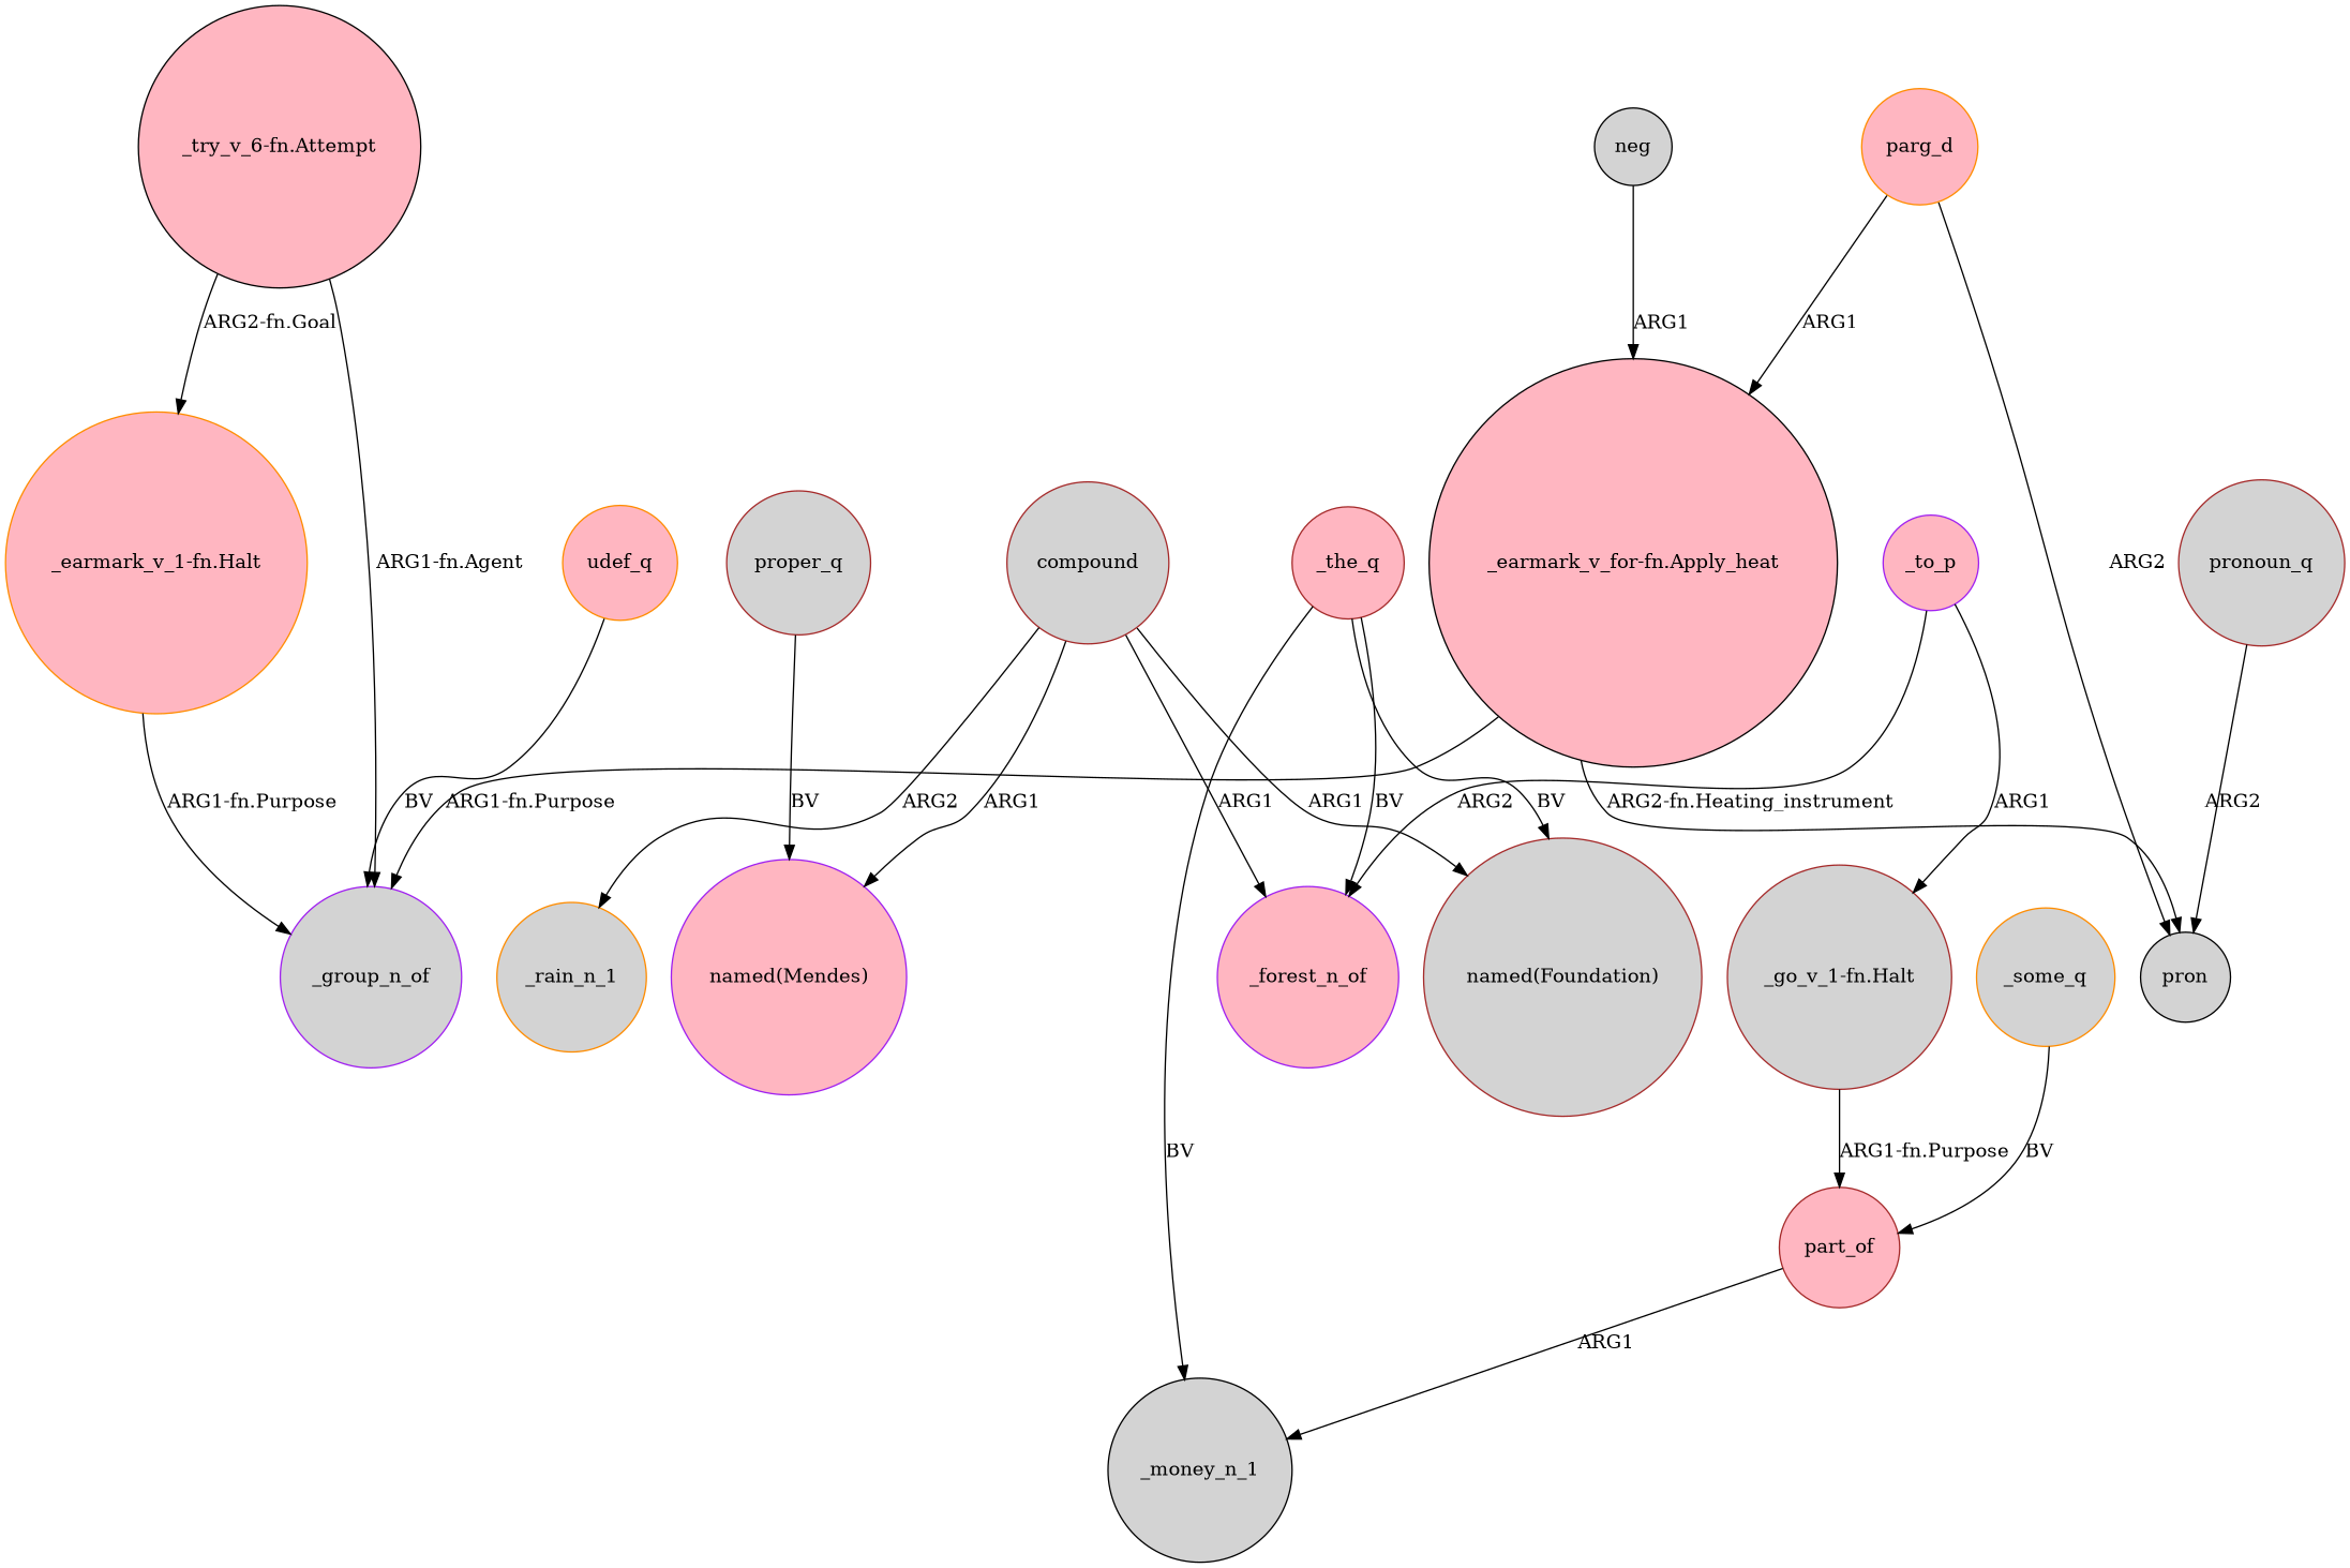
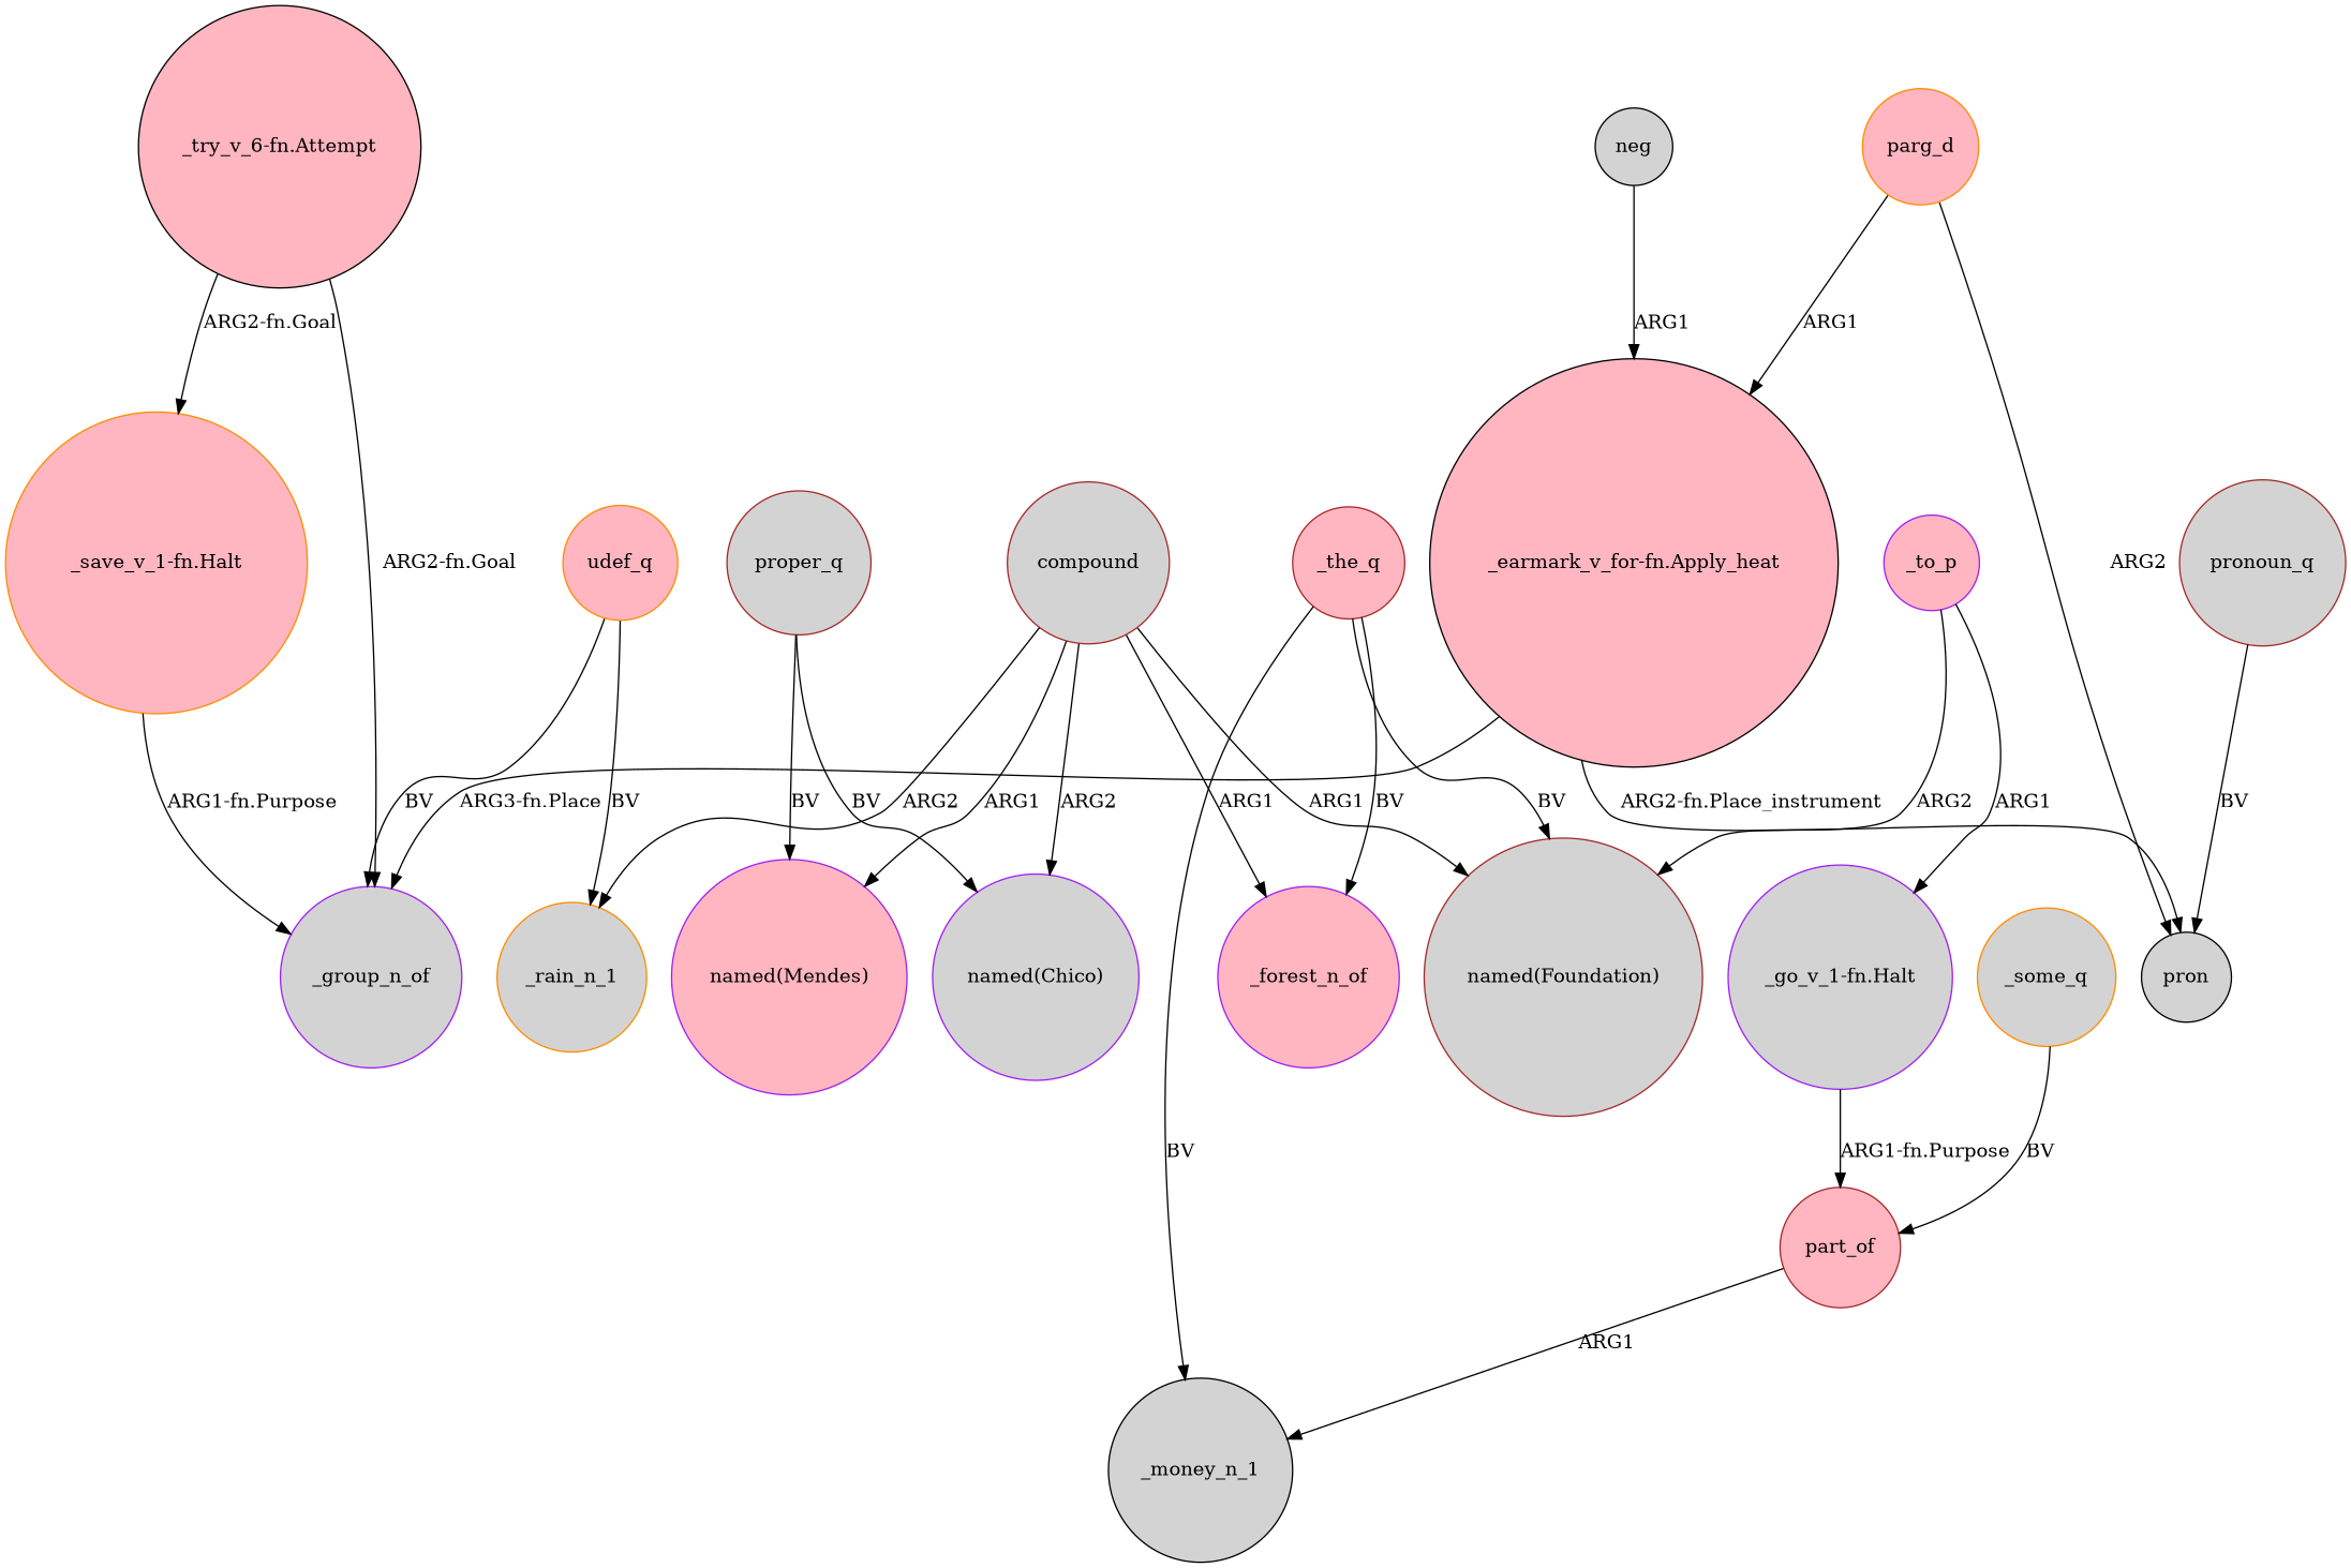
  digraph {
    node [color=brown fillcolor=lightgrey shape=circle style=filled]
    n1 [color=black fillcolor=lightpink label="_try_v_6-fn.Attempt"]
    _group_n_of [color=purple]
-   "_save_v_1-fn.Halt" [color=darkorange fillcolor=lightpink label="_earmark_v_1-fn.Halt"]
+   "_save_v_1-fn.Halt" [color=darkorange fillcolor=lightpink]
    udef_q [color=darkorange fillcolor=lightpink]
    _rain_n_1 [color=darkorange]
    "_earmark_v_for-fn.Apply_heat" [color=black fillcolor=lightpink]
    neg [color=black]
    pron [color=black]
    compound
    "named(Mendes)" [color=purple fillcolor=lightpink]
+   "named(Chico)" [color=purple]
    _forest_n_of [color=purple fillcolor=lightpink]
    "named(Foundation)"
    parg_d [color=darkorange fillcolor=lightpink]
    pronoun_q
-   "_go_v_1-fn.Halt"
+   "_go_v_1-fn.Halt" [color=purple]
    part_of [fillcolor=lightpink]
    _money_n_1 [color=black]
    proper_q
    _the_q [fillcolor=lightpink]
    _to_p [color=purple fillcolor=lightpink]
    _some_q [color=darkorange]
-   n1 -> _group_n_of [label="ARG1-fn.Agent"]
+   n1 -> _group_n_of [label="ARG2-fn.Goal"]
    n1 -> "_save_v_1-fn.Halt" [label="ARG2-fn.Goal"]
    "_save_v_1-fn.Halt" -> _group_n_of [label="ARG1-fn.Purpose"]
    udef_q -> _group_n_of [label=BV]
-   "_earmark_v_for-fn.Apply_heat" -> _group_n_of [label="ARG1-fn.Purpose"]
-   "_earmark_v_for-fn.Apply_heat" -> pron [label="ARG2-fn.Heating_instrument"]
+   udef_q -> _rain_n_1 [label=BV]
+   "_earmark_v_for-fn.Apply_heat" -> _group_n_of [label="ARG3-fn.Place"]
+   "_earmark_v_for-fn.Apply_heat" -> pron [label="ARG2-fn.Place_instrument"]
    neg -> "_earmark_v_for-fn.Apply_heat" [label=ARG1]
    compound -> _rain_n_1 [label=ARG2]
    compound -> "named(Mendes)" [label=ARG1]
+   compound -> "named(Chico)" [label=ARG2]
    compound -> _forest_n_of [label=ARG1]
    compound -> "named(Foundation)" [label=ARG1]
    parg_d -> "_earmark_v_for-fn.Apply_heat" [label=ARG1]
    parg_d -> pron [label=ARG2]
-   pronoun_q -> pron [label=ARG2]
+   pronoun_q -> pron [label=BV]
    "_go_v_1-fn.Halt" -> part_of [label="ARG1-fn.Purpose"]
    part_of -> _money_n_1 [label=ARG1]
    proper_q -> "named(Mendes)" [label=BV]
+   proper_q -> "named(Chico)" [label=BV]
    _the_q -> _forest_n_of [label=BV]
    _the_q -> "named(Foundation)" [label=BV]
    _the_q -> _money_n_1 [label=BV]
-   _to_p -> _forest_n_of [label=ARG2]
+   _to_p -> "named(Foundation)" [label=ARG2]
    _to_p -> "_go_v_1-fn.Halt" [label=ARG1]
    _some_q -> part_of [label=BV]
  }
